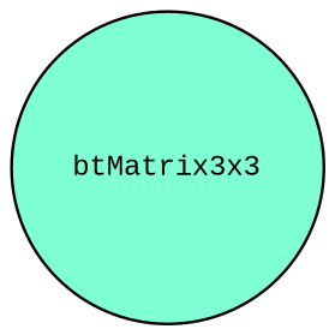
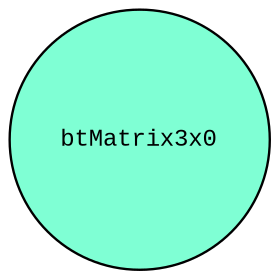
  digraph {
    rankdir=LR
    fontname="Liberation Mono"
-   n1 [color=black fillcolor=aquamarine fontname="Liberation Mono" fontsize=10 height=0.2 label=btMatrix3x3 shape=circle style=filled width=0.4]
+   n1 [color=black fillcolor=aquamarine fontname="Liberation Mono" fontsize=10 height=0.2 label=btMatrix3x0 shape=circle style=filled width=0.4]
  }
